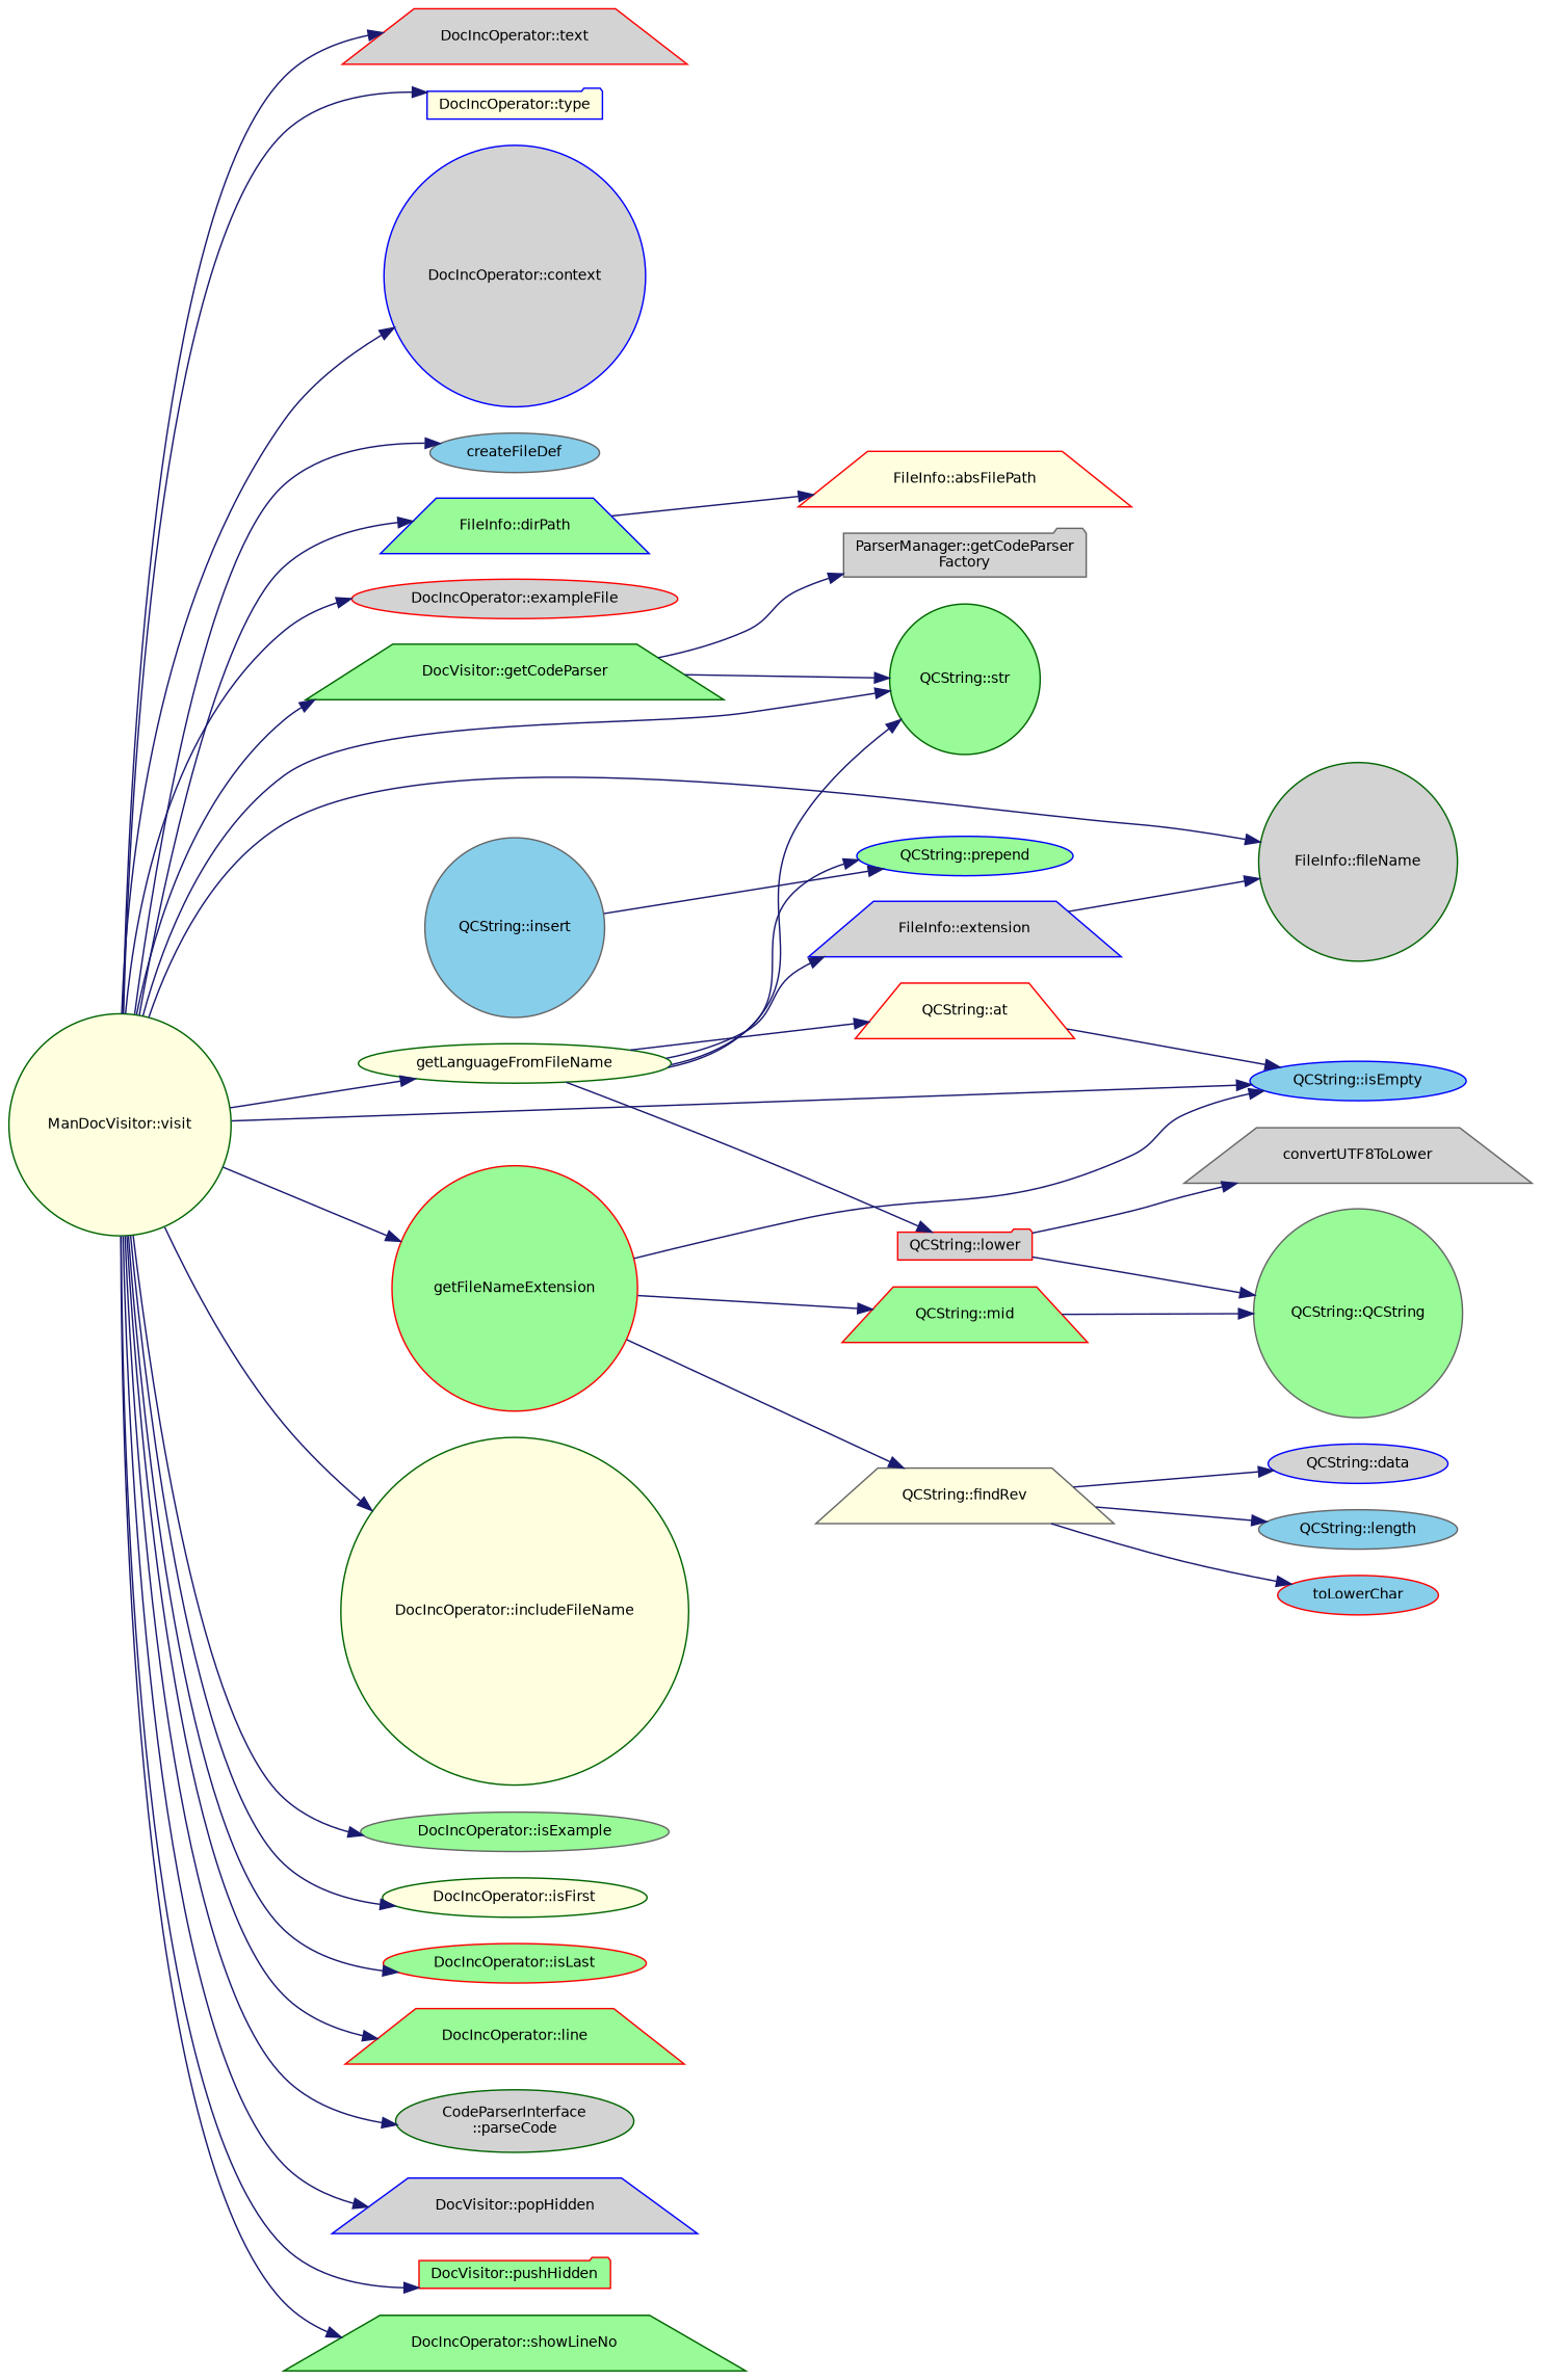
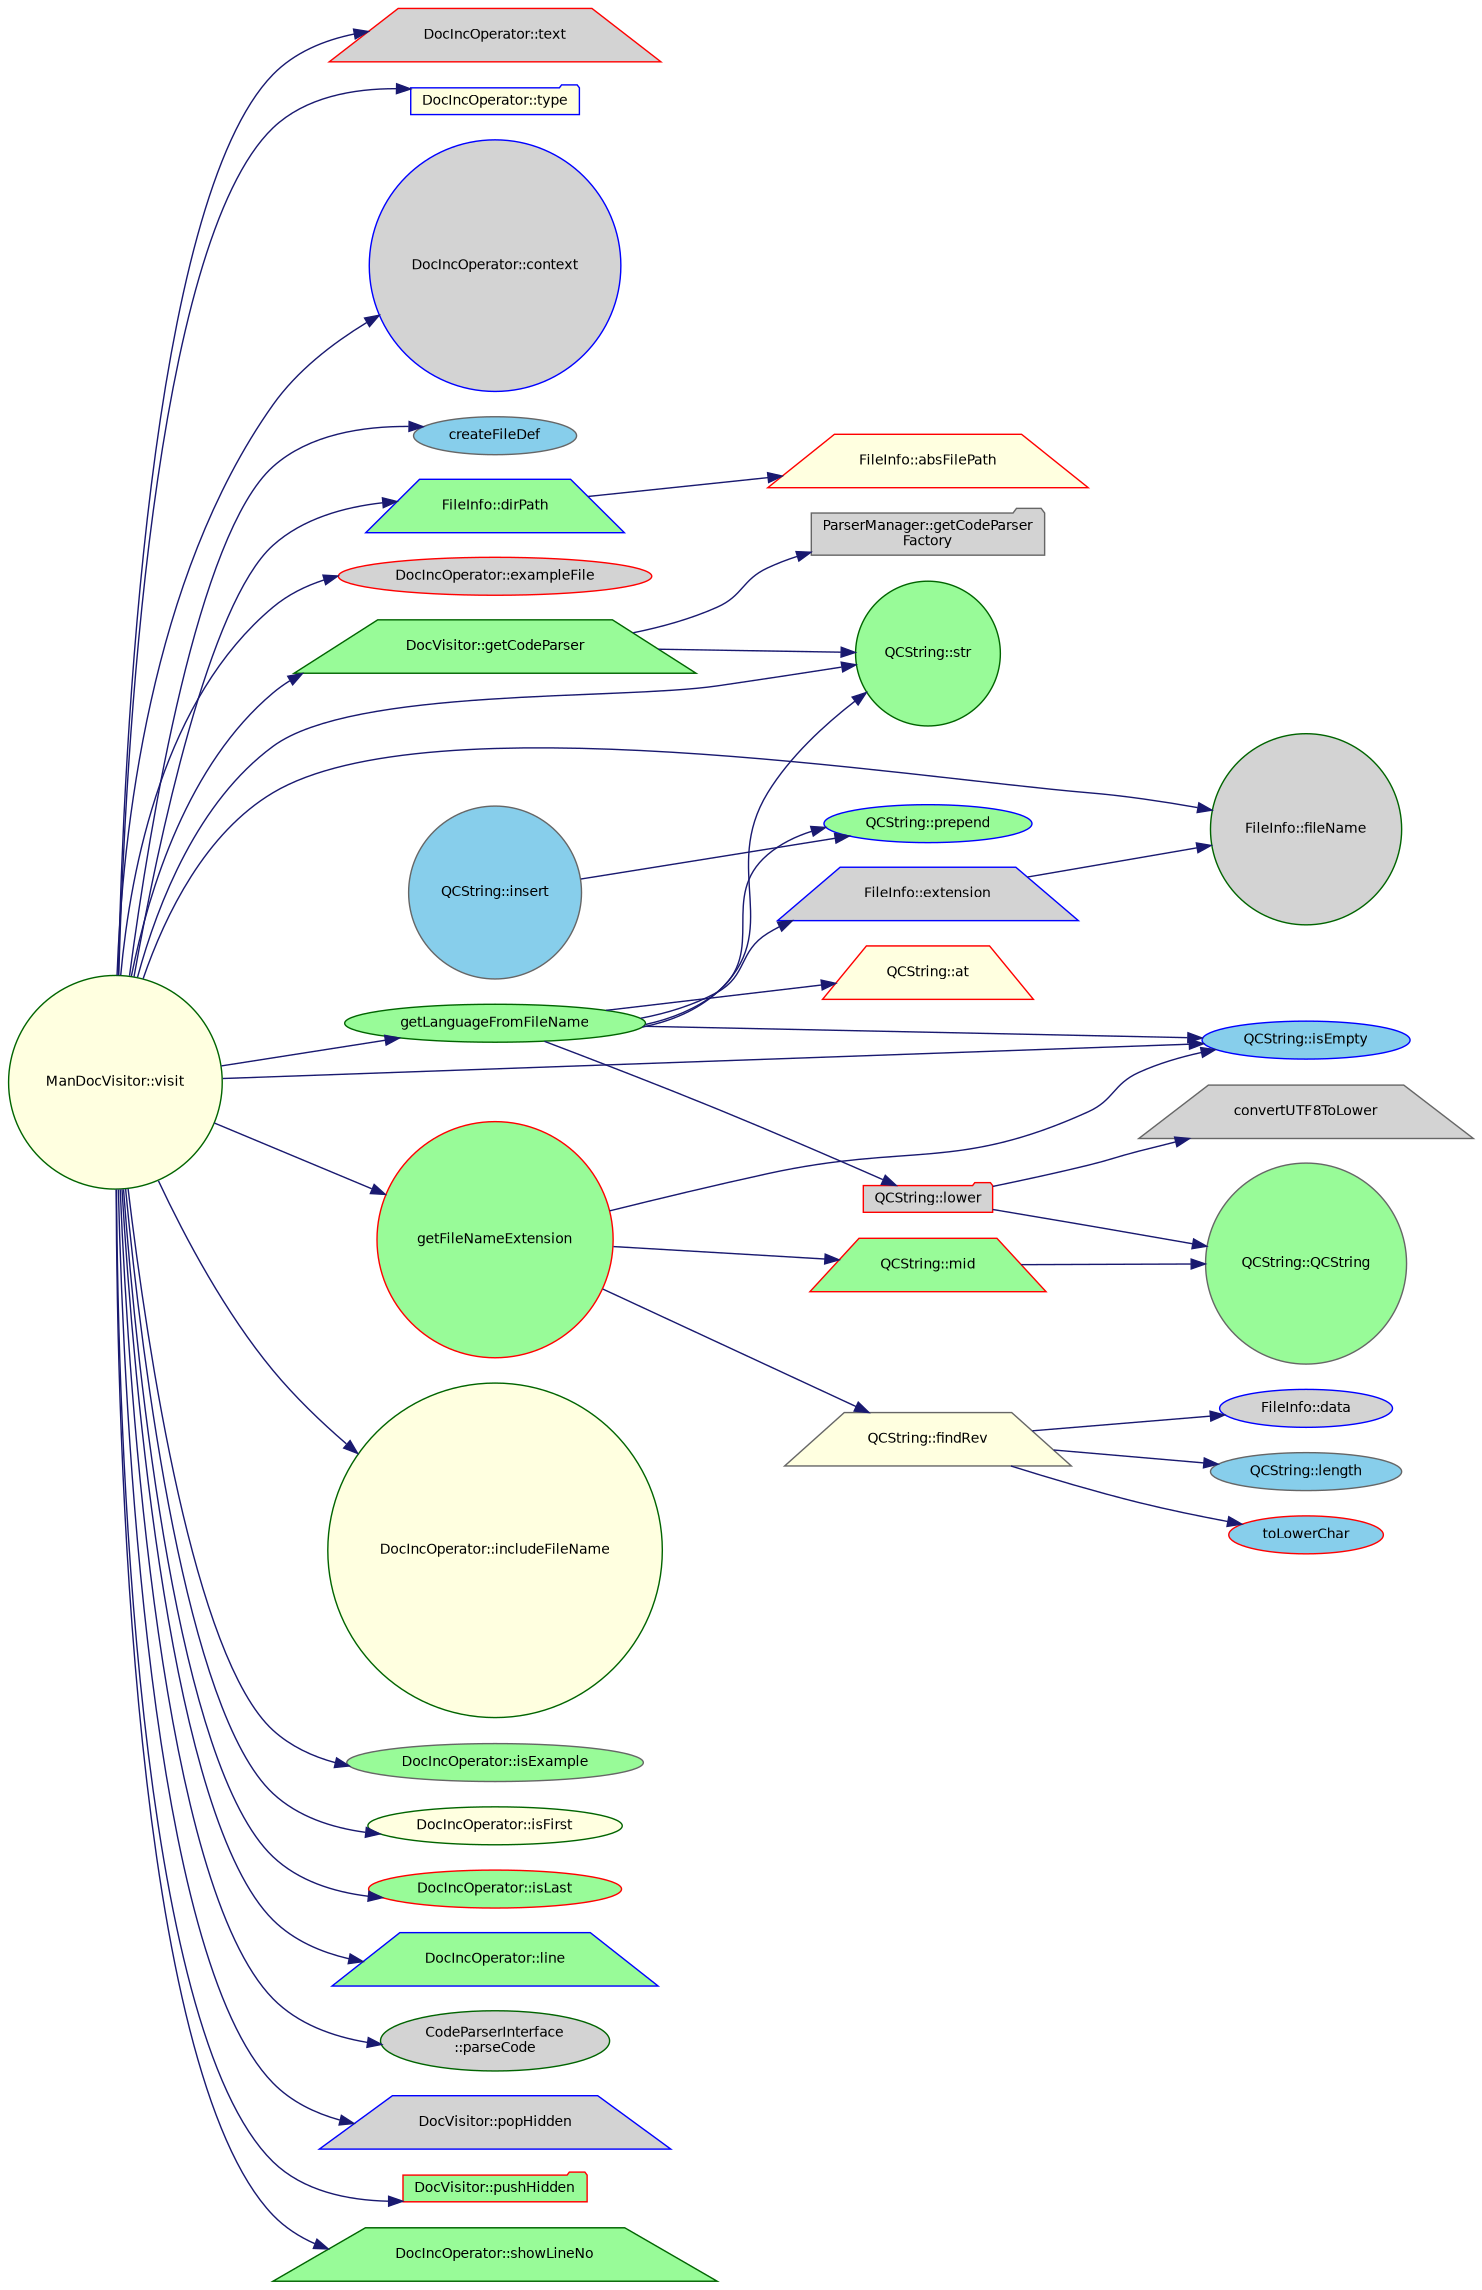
  digraph {
    rankdir=LR
    node [color=red fillcolor=palegreen fontname=Helvetica fontsize=10 shape=ellipse style=filled]
    edge [color=midnightblue fontname=Helvetica fontsize=10 labelfontname=Helvetica labelfontsize=10 style=solid]
    n1 [color=darkgreen fillcolor=lightyellow fontcolor=black height=0.2 label="ManDocVisitor::visit" shape=circle width=0.4]
    n2 [color=blue fillcolor=lightgrey height=0.2 label="DocIncOperator::context" shape=circle width=0.4]
    n3 [color=gray40 fillcolor=skyblue height=0.2 label=createFileDef width=0.4]
    n4 [color=blue height=0.2 label="FileInfo::dirPath" shape=trapezium width=0.4]
    n5 [fillcolor=lightgrey height=0.2 label="DocIncOperator::exampleFile" width=0.4]
    n6 [color=darkgreen fillcolor=lightgrey height=0.2 label="FileInfo::fileName" shape=circle width=0.4]
    n7 [color=darkgreen height=0.2 label="DocVisitor::getCodeParser" shape=trapezium width=0.4]
    n8 [color=darkgreen height=0.2 label="QCString::str" shape=circle width=0.4]
    n9 [height=0.2 label=getFileNameExtension shape=circle width=0.4]
    n10 [color=blue fillcolor=skyblue height=0.2 label="QCString::isEmpty" width=0.4]
-   n11 [color=darkgreen fillcolor=lightyellow height=0.2 label=getLanguageFromFileName width=0.4]
+   n11 [color=darkgreen height=0.2 label=getLanguageFromFileName width=0.4]
    n12 [color=darkgreen fillcolor=lightyellow height=0.2 label="DocIncOperator::includeFileName" shape=circle width=0.4]
    n13 [color=gray40 height=0.2 label="DocIncOperator::isExample" width=0.4]
    n14 [color=darkgreen fillcolor=lightyellow height=0.2 label="DocIncOperator::isFirst" width=0.4]
    n15 [height=0.2 label="DocIncOperator::isLast" width=0.4]
-   n16 [height=0.2 label="DocIncOperator::line" shape=trapezium width=0.4]
+   n16 [color=blue height=0.2 label="DocIncOperator::line" shape=trapezium width=0.4]
    n17 [color=darkgreen fillcolor=lightgrey height=0.2 label="CodeParserInterface\l::parseCode" width=0.4]
    n18 [color=blue fillcolor=lightgrey height=0.2 label="DocVisitor::popHidden" shape=trapezium width=0.4]
    n19 [height=0.2 label="DocVisitor::pushHidden" shape=folder width=0.4]
    n20 [color=darkgreen height=0.2 label="DocIncOperator::showLineNo" shape=trapezium width=0.4]
    n21 [fillcolor=lightgrey height=0.2 label="DocIncOperator::text" shape=trapezium width=0.4]
    n22 [color=blue fillcolor=lightyellow height=0.2 label="DocIncOperator::type" shape=folder width=0.4]
    n23 [fillcolor=lightyellow height=0.2 label="FileInfo::absFilePath" shape=trapezium width=0.4]
    n24 [color=gray40 fillcolor=lightgrey height=0.2 label="ParserManager::getCodeParser\lFactory" shape=folder width=0.4]
    n25 [color=gray40 fillcolor=lightyellow height=0.2 label="QCString::findRev" shape=trapezium width=0.4]
    n26 [height=0.2 label="QCString::mid" shape=trapezium width=0.4]
    n27 [fillcolor=lightyellow height=0.2 label="QCString::at" shape=trapezium width=0.4]
    n28 [color=blue fillcolor=lightgrey height=0.2 label="FileInfo::extension" shape=trapezium width=0.4]
    n29 [fillcolor=lightgrey height=0.2 label="QCString::lower" shape=folder width=0.4]
    n30 [color=blue height=0.2 label="QCString::prepend" width=0.4]
-   n31 [color=blue fillcolor=lightgrey height=0.2 label="QCString::data" width=0.4]
+   n31 [color=blue fillcolor=lightgrey height=0.2 label="FileInfo::data" width=0.4]
    n32 [color=gray40 fillcolor=skyblue height=0.2 label="QCString::length" width=0.4]
    n33 [fillcolor=skyblue height=0.2 label=toLowerChar width=0.4]
    n34 [color=gray40 height=0.2 label="QCString::QCString" shape=circle width=0.4]
    n35 [color=gray40 fillcolor=lightgrey height=0.2 label=convertUTF8ToLower shape=trapezium width=0.4]
    n36 [color=gray40 fillcolor=skyblue height=0.2 label="QCString::insert" shape=circle width=0.4]
    n1 -> n2
    n1 -> n3
    n1 -> n4
    n1 -> n5
    n1 -> n6
    n1 -> n7
    n1 -> n8
    n1 -> n9
    n1 -> n10
    n1 -> n11
    n1 -> n12
    n1 -> n13
    n1 -> n14
    n1 -> n15
    n1 -> n16
    n1 -> n17
    n1 -> n18
    n1 -> n19
    n1 -> n20
    n1 -> n21
    n1 -> n22
    n4 -> n23
    n7 -> n8
    n7 -> n24
    n9 -> n10
    n9 -> n25
    n9 -> n26
    n11 -> n8
-   n27 -> n10
+   n11 -> n10
    n11 -> n27
    n11 -> n28
    n11 -> n29
    n11 -> n30
    n25 -> n31
    n25 -> n32
    n25 -> n33
    n26 -> n34
    n28 -> n6
    n29 -> n34
    n29 -> n35
    n36 -> n30
  }
